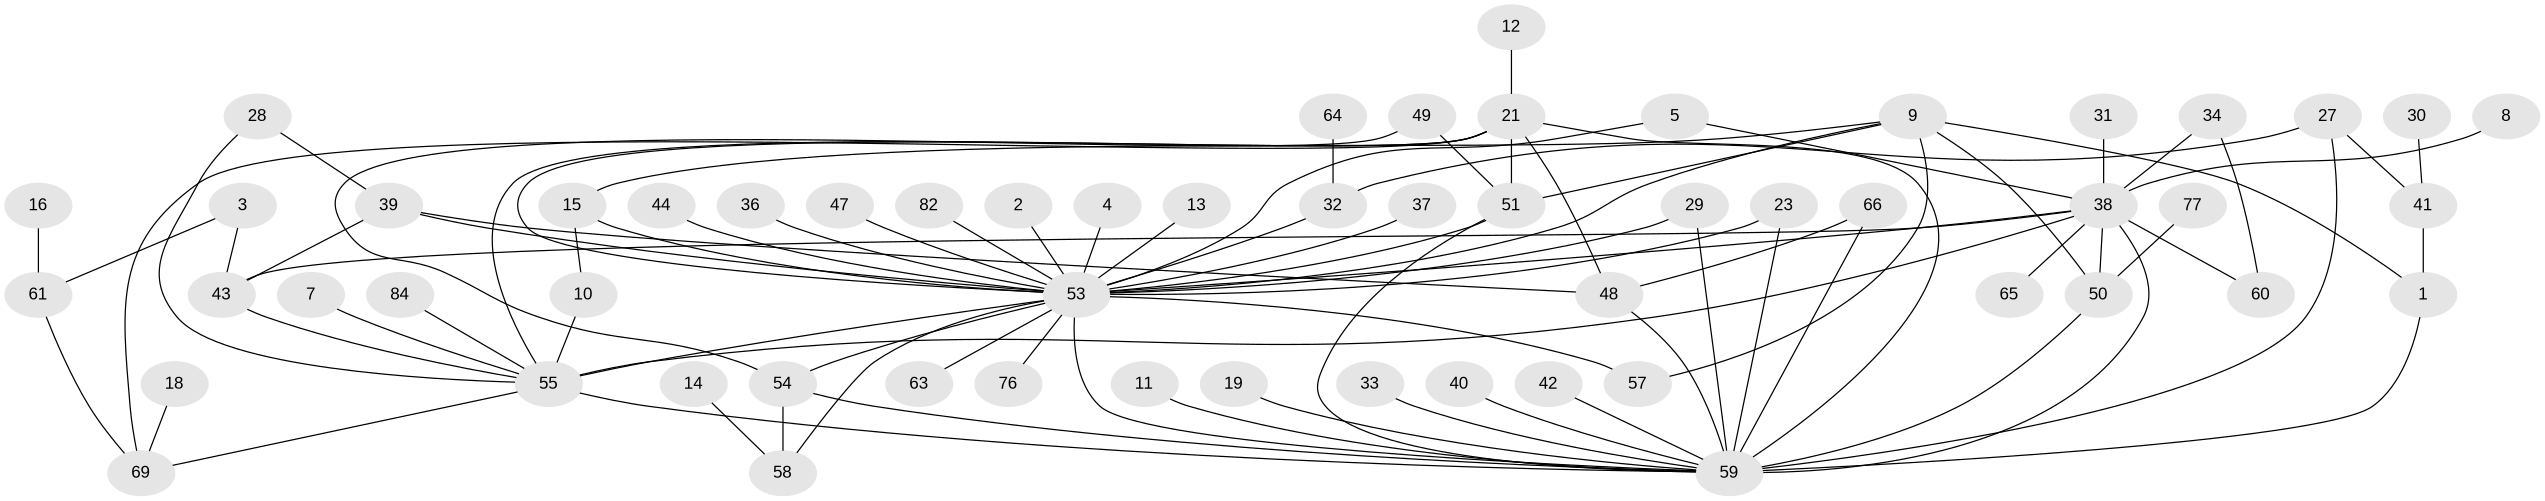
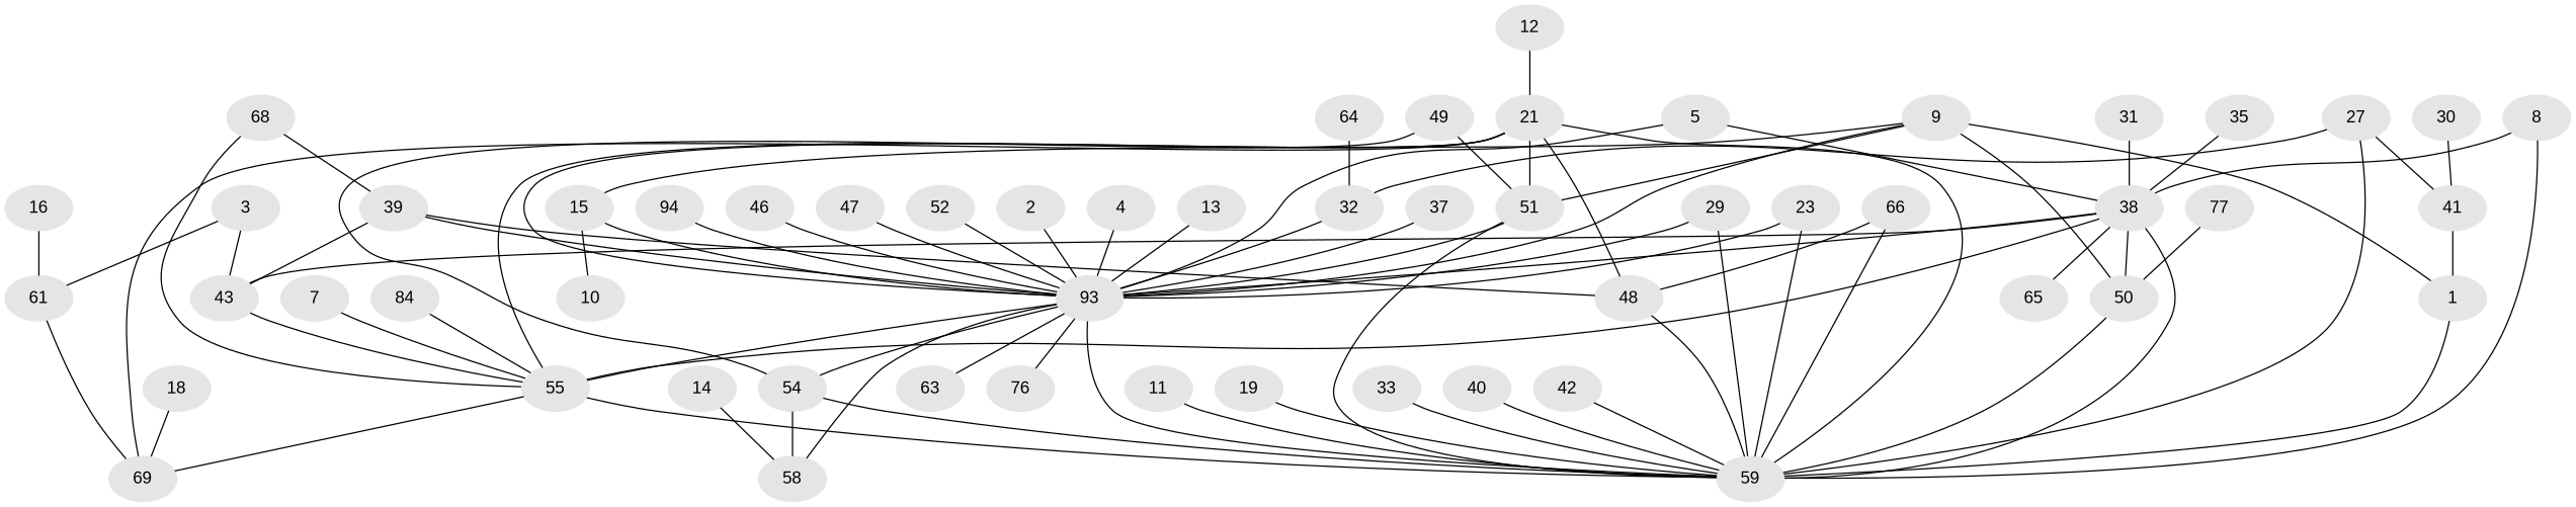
  graph {
    fontname="Liberation Sans"
    node [color=gray90 fontname="Liberation Sans" style=filled]
    edge [fontname="Liberation Sans" weight=1.0]
    1
    59
    2
-   53
+   53 [label=93]
    55
-   57
    58
    54
    n9 [label=76]
    63
    3
    43
    61
    50
    4
    5
    38
-   60
    n19 [label=65]
    7
    n21 [label=69]
    8
    9
    15
    51
    10
    11
    12
    21
    48
    13
    14
    16
    n34 [label=77]
    18
    19
    23
    n38 [label=64]
    32
    n40 [label=66]
    27
    41
-   28
+   28 [label=68]
    39
    29
    30
    31
    33
    n49 [label=84]
-   35 [label=34]
+   35
    37
    40
    42
-   44
-   46 [label=36]
+   44 [label=94]
+   46
    47
    49
-   52 [label=82]
+   52
    1 -- 59
    2 -- 53
    53 -- 59 [weight=2.0]
    53 -- 55 [weight=2.0]
-   53 -- 57
    53 -- 58
    53 -- 54
    53 -- n9
    53 -- 63
    55 -- 59 [weight=2.0]
    55 -- n21
    54 -- 59
    54 -- 58
    3 -- 43
    3 -- 61
    43 -- 55
    61 -- n21
    50 -- 59 [weight=2.0]
    4 -- 53
    5 -- 53
    5 -- 38
    38 -- 59 [weight=2.0]
    38 -- 53 [weight=2.0]
    38 -- 55
    38 -- 43
    38 -- 50
-   38 -- 60
    38 -- n19
    7 -- 55
+   8 -- 59
    8 -- 38
    9 -- 1
    9 -- 53
-   9 -- 57
    9 -- 50
    9 -- 15
    9 -- 51
    15 -- 53
    15 -- 10 [weight=2.0]
    51 -- 59
    51 -- 53 [weight=2.0]
-   10 -- 55
    11 -- 59
    12 -- 21
    21 -- 59 [weight=2.0]
    21 -- 53
    21 -- 55
    21 -- n21
    21 -- 51
    21 -- 48
    48 -- 59
    13 -- 53
    14 -- 58
    16 -- 61
    n34 -- 50
    18 -- n21
    19 -- 59
    23 -- 59
    23 -- 53
    n38 -- 32
    32 -- 53
    n40 -- 59
    n40 -- 48
    27 -- 59
    27 -- 32
    27 -- 41
    41 -- 1 [weight=2.0]
    28 -- 55
    28 -- 39
    39 -- 53
    39 -- 43
    39 -- 48
    29 -- 59
    29 -- 53 [weight=2.0]
    30 -- 41
    31 -- 38
    33 -- 59
    n49 -- 55
    35 -- 38
-   35 -- 60
    37 -- 53
    40 -- 59
    42 -- 59
    44 -- 53
    46 -- 53
    47 -- 53
    49 -- 54
    49 -- 51
    52 -- 53
  }
